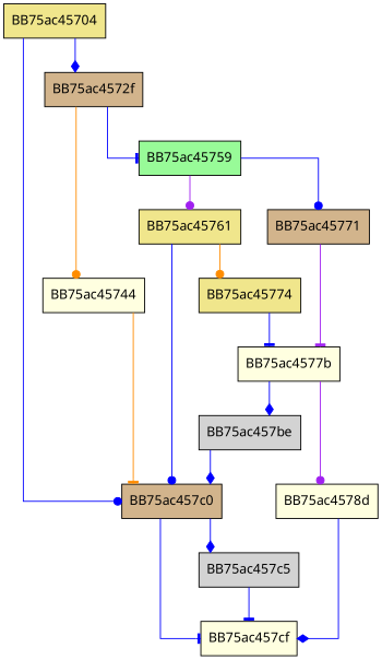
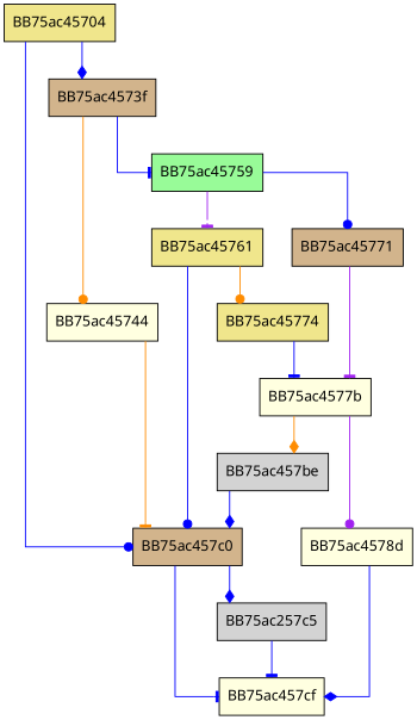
  digraph {
    fontname="Noto Sans"
    splines=ortho
    node [fillcolor=lightyellow fontname="Noto Sans" shape=box style=filled]
    edge [arrowhead=dot color=blue fontname="Noto Sans"]
    n1 [fillcolor=khaki label=BB75ac45704]
    BB75ac457c0 [fillcolor=tan]
-   BB75ac4573f [fillcolor=tan label=BB75ac4572f]
+   BB75ac4573f [fillcolor=tan]
    BB75ac457cf
-   BB75ac457c5 [fillcolor=lightgrey]
+   BB75ac457c5 [fillcolor=lightgrey label=BB75ac257c5]
    BB75ac45759 [fillcolor=palegreen]
    BB75ac45744
    n8 [fillcolor=tan label=BB75ac45771]
    BB75ac45761 [fillcolor=khaki]
    BB75ac4577b
    BB75ac45774 [fillcolor=khaki]
    BB75ac457be [fillcolor=lightgrey]
    BB75ac4578d
    n1 -> BB75ac457c0
    n1 -> BB75ac4573f [arrowhead=diamond]
    BB75ac457c0 -> BB75ac457cf [arrowhead=tee]
    BB75ac457c0 -> BB75ac457c5 [arrowhead=diamond]
    BB75ac4573f -> BB75ac45759 [arrowhead=tee]
    BB75ac4573f -> BB75ac45744 [color=darkorange]
    BB75ac457c5 -> BB75ac457cf [arrowhead=tee]
    BB75ac45759 -> n8
-   BB75ac45759 -> BB75ac45761 [color=purple]
+   BB75ac45759 -> BB75ac45761 [arrowhead=tee color=purple]
    BB75ac45744 -> BB75ac457c0 [arrowhead=tee color=darkorange]
    n8 -> BB75ac4577b [arrowhead=tee color=purple]
    BB75ac45761 -> BB75ac457c0
    BB75ac45761 -> BB75ac45774 [color=darkorange]
-   BB75ac4577b -> BB75ac457be [arrowhead=diamond]
+   BB75ac4577b -> BB75ac457be [arrowhead=diamond color=darkorange]
    BB75ac4577b -> BB75ac4578d [color=purple]
    BB75ac45774 -> BB75ac4577b [arrowhead=tee]
    BB75ac457be -> BB75ac457c0 [arrowhead=diamond]
    BB75ac4578d -> BB75ac457cf [arrowhead=diamond]
  }
